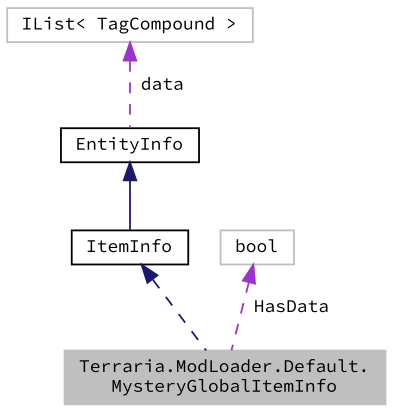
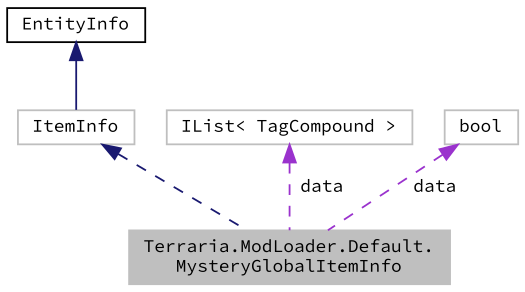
  digraph {
    fontname="Source Code Pro"
    node [color=grey75 fillcolor=white fontname="Source Code Pro" fontsize=10 shape=record style=filled]
    edge [color=midnightblue dir=back fontname="Source Code Pro" fontsize=10 labelfontname=Helvetica labelfontsize=10 style=dashed]
    n1 [fillcolor=grey75 fontcolor=black height=0.2 label="Terraria.ModLoader.Default.\lMysteryGlobalItemInfo" width=0.4]
-   n2 [color=black height=0.2 label=ItemInfo width=0.4]
+   n2 [height=0.2 label=ItemInfo width=0.4]
    n3 [color=black height=0.2 label=EntityInfo width=0.4]
    n4 [height=0.2 label="IList\< TagCompound \>" width=0.4]
    n5 [height=0.2 label=bool width=0.4]
    n2 -> n1
    n3 -> n2 [style=solid]
-   n4 -> n3 [color=darkorchid3 label=" data"]
-   n5 -> n1 [color=darkorchid3 label=" HasData"]
+   n4 -> n1 [color=darkorchid3 label=" data"]
+   n5 -> n1 [color=darkorchid3 label=" data"]
  }
